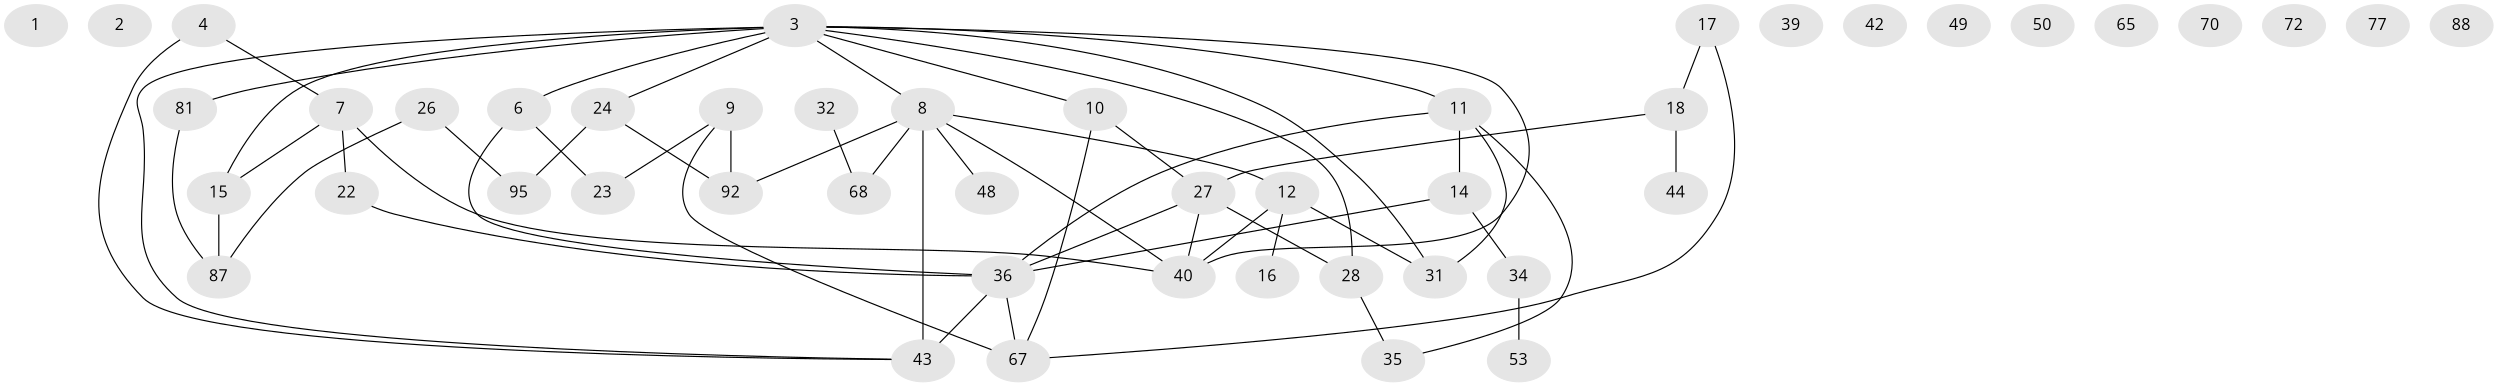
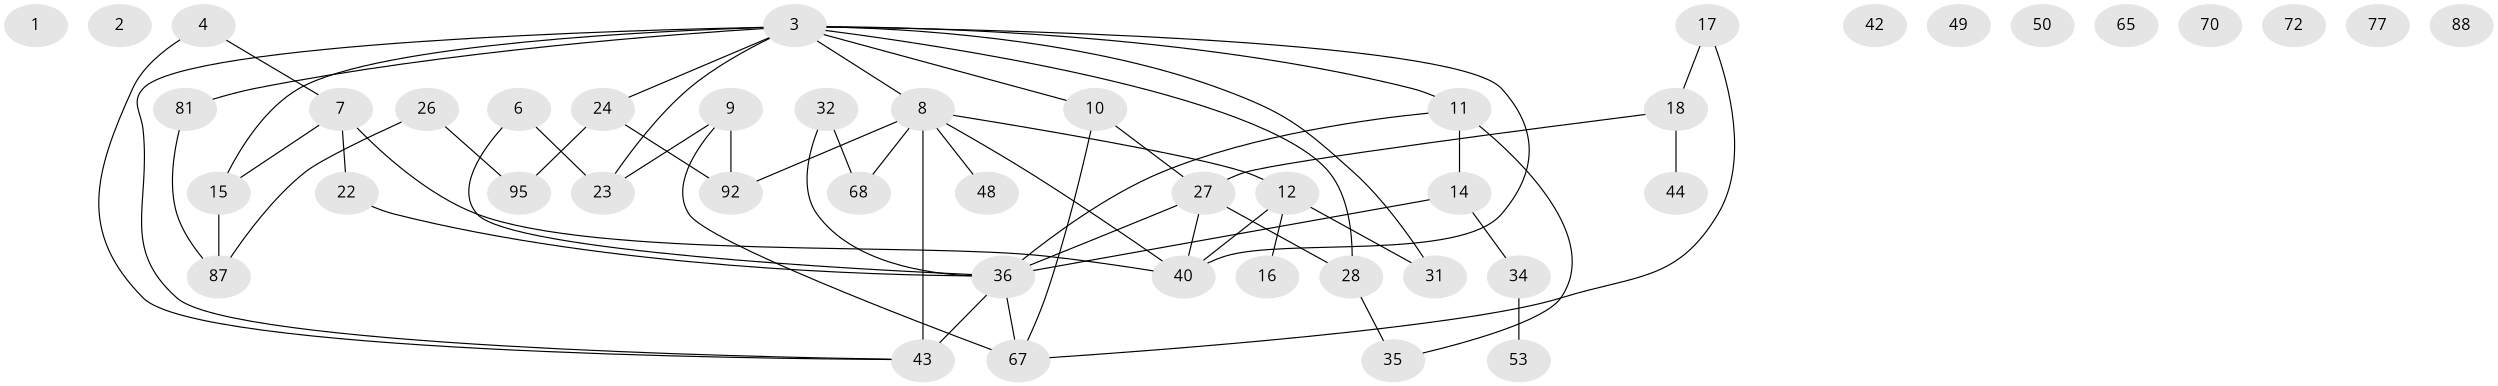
  graph {
    fontname="Open Sans"
    node [color=gray90 fontname="Open Sans" style=filled]
    edge [fontname="Open Sans"]
    1
    2
    3 [super="+5+13+21+79"]
    6 [super="+74"]
    8 [super="+29+58"]
    10 [super="+85+90"]
    11 [super="+25+69+71"]
    15
    24 [super="+41+55"]
    28 [super="+94"]
    31
    40 [super="+57"]
    43 [super="+54+89+93"]
    81
    23 [super="+61"]
    36 [super="+52+76+80+96"]
    12 [super="+20+60"]
    48 [super="+91"]
    68 [super="+73+84"]
    92
    67 [super="+86"]
    27 [super="+47+62"]
    14 [super="+38+56"]
    35
    87
    95
    4 [super="+66"]
    7 [super="+51"]
    22 [super="+33"]
    16 [super="+82"]
    9 [super="+37"]
    34 [super="+63"]
    53
    17 [super="+59+64"]
    18 [super="+19+30+78"]
    44
    26 [super="+45"]
    32 [super="+46"]
-   39
    42
    49
    50
    65
    70
    72 [super="+83"]
    77
    88
-   3 -- 6
+   3 -- 23
    3 -- 8
    3 -- 10
    3 -- 11
    3 -- 15
    3 -- 24
    3 -- 28
    3 -- 31
    3 -- 40
    3 -- 43
    3 -- 81
    6 -- 23
    6 -- 36
    8 -- 40
    8 -- 43
    8 -- 12
    8 -- 48
    8 -- 68
    8 -- 92
    10 -- 67
    10 -- 27
-   11 -- 31
    11 -- 36
    11 -- 14
    11 -- 35
    15 -- 87
    24 -- 92
    24 -- 95
    28 -- 35
    81 -- 87
    36 -- 43 [weight=2]
    36 -- 67
    12 -- 31
    12 -- 40
    12 -- 16
    27 -- 28
    27 -- 40
    27 -- 36 [weight=2]
    14 -- 36
    14 -- 34
    4 -- 43
    4 -- 7
    7 -- 15
    7 -- 40
    7 -- 22
    22 -- 36
    9 -- 23
    9 -- 92
    9 -- 67
    34 -- 53
    17 -- 67
    17 -- 18
    18 -- 27
    18 -- 44
    26 -- 87
    26 -- 95
+   32 -- 36
    32 -- 68
  }
